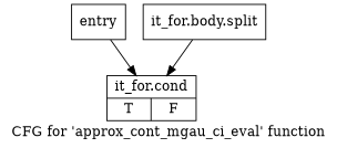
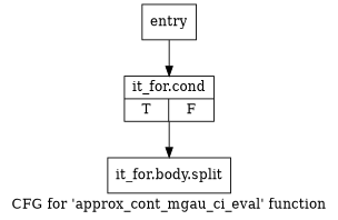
  digraph {
    label="CFG for 'approx_cont_mgau_ci_eval' function"
    node [shape=record]
    n1 [label="{entry}"]
    n2 [label="{it_for.cond|{<s0>T|<s1>F}}"]
    n3 [label="{it_for.body.split}"]
    n1 -> n2
-   n3 -> n2
+   n2 -> n3
  }
